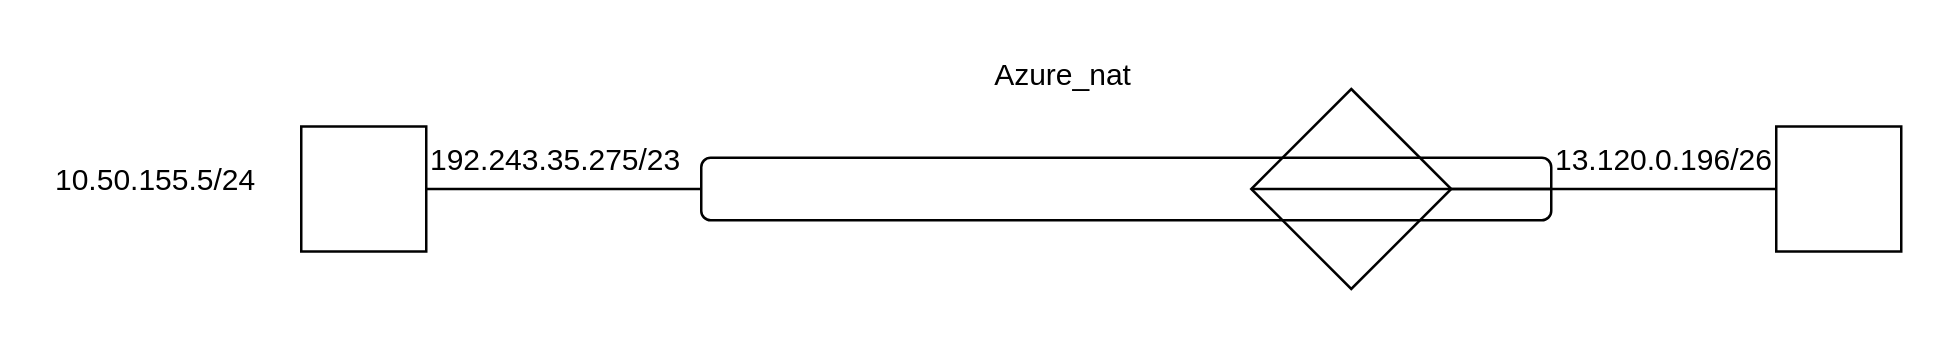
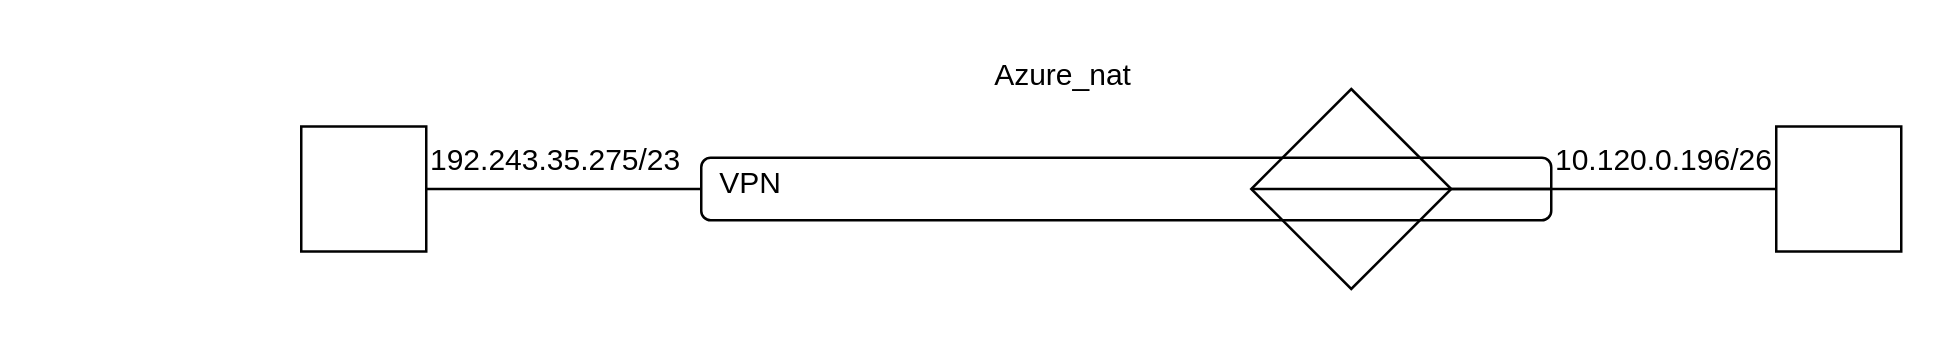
  <mxCell id="0" />
  <mxCell id="1" parent="0" />
  <mxCell id="2" value="" style="whiteSpace=wrap;html=1;aspect=fixed;" vertex="1" parent="1"><mxGeometry x="120" y="50" width="50" height="50" as="geometry" /></mxCell>
  <mxCell id="3" value="" style="whiteSpace=wrap;html=1;aspect=fixed;" vertex="1" parent="1"><mxGeometry x="710" y="50" width="50" height="50" as="geometry" /></mxCell>
  <mxCell id="4" value="" style="rhombus;whiteSpace=wrap;html=1;" vertex="1" parent="1"><mxGeometry x="500" y="35" width="80" height="80" as="geometry" /></mxCell>
  <mxCell id="5" value="" style="endArrow=none;html=1;exitX=1;exitY=0.5;exitDx=0;exitDy=0;entryX=0;entryY=0.5;entryDx=0;entryDy=0;" edge="1" parent="1" source="10" target="4"><mxGeometry width="50" height="50" relative="1" as="geometry"><mxPoint x="410" y="260" as="sourcePoint" /><mxPoint x="460" y="210" as="targetPoint" /></mxGeometry></mxCell>
  <mxCell id="6" value="" style="endArrow=none;html=1;entryX=0;entryY=0.5;entryDx=0;entryDy=0;exitX=1;exitY=0.5;exitDx=0;exitDy=0;" edge="1" parent="1" source="4" target="3"><mxGeometry width="50" height="50" relative="1" as="geometry"><mxPoint x="410" y="260" as="sourcePoint" /><mxPoint x="460" y="210" as="targetPoint" /></mxGeometry></mxCell>
  <mxCell id="7" value="Azure_nat" style="text;html=1;strokeColor=none;fillColor=none;align=center;verticalAlign=middle;whiteSpace=wrap;rounded=0;" vertex="1" parent="1"><mxGeometry x="405" y="20" width="40" height="20" as="geometry" /></mxCell>
- <mxCell id="8" value="10.50.155.5/24" style="text;whiteSpace=wrap;html=1;" vertex="1" parent="1"><mxGeometry x="20" y="57.5" width="90" height="30" as="geometry" /></mxCell>
  <mxCell id="9" value="192.243.35.275/23" style="text;whiteSpace=wrap;html=1;" vertex="1" parent="1"><mxGeometry x="170" y="50" width="50" height="20" as="geometry" /></mxCell>
  <mxCell id="10" value="" style="rounded=1;whiteSpace=wrap;html=1;fillColor=none;" vertex="1" parent="1"><mxGeometry x="280" y="62.5" width="340" height="25" as="geometry" /></mxCell>
  <mxCell id="11" value="" style="endArrow=none;html=1;exitX=1;exitY=0.5;exitDx=0;exitDy=0;entryX=0;entryY=0.5;entryDx=0;entryDy=0;" edge="1" parent="1" source="2" target="10"><mxGeometry width="50" height="50" relative="1" as="geometry"><mxPoint x="230" y="75" as="sourcePoint" /><mxPoint x="500" y="75" as="targetPoint" /></mxGeometry></mxCell>
- <mxCell id="13" value="13.120.0.196/26" style="text;whiteSpace=wrap;html=1;" vertex="1" parent="1"><mxGeometry x="620" y="50" width="100" height="30" as="geometry" /></mxCell>
+ <mxCell id="12" value="VPN " style="text;html=1;strokeColor=none;fillColor=none;align=center;verticalAlign=middle;whiteSpace=wrap;rounded=0;" vertex="1" parent="1"><mxGeometry x="280" y="62.5" width="40" height="20" as="geometry" /></mxCell>
+ <mxCell id="13" value="10.120.0.196/26" style="text;whiteSpace=wrap;html=1;" vertex="1" parent="1"><mxGeometry x="620" y="50" width="100" height="30" as="geometry" /></mxCell>
